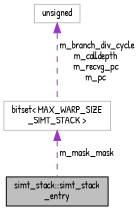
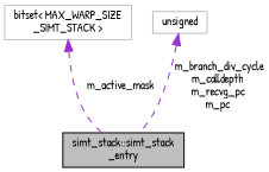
  digraph {
    fontname="Patrick Hand"
    node [color=grey75 fontname="Patrick Hand" fontsize=10 shape=record]
    edge [color=darkorchid3 dir=back fontname="Patrick Hand" fontsize=10 labelfontname=FreeSans labelfontsize=10 style=dashed]
    n1 [color=black fillcolor=grey75 fontcolor=black height=0.2 label="simt_stack::simt_stack\l_entry" style=filled width=0.4]
    n2 [height=0.2 label="bitset\< MAX_WARP_SIZE\l_SIMT_STACK \>" width=0.4]
    n3 [height=0.2 label=unsigned width=0.4]
-   n2 -> n1 [label=" m_mask_mask"]
-   n3 -> n2 [label=" m_branch_div_cycle\nm_calldepth\nm_recvg_pc\nm_pc"]
+   n2 -> n1 [label=" m_active_mask"]
+   n3 -> n1 [label=" m_branch_div_cycle\nm_calldepth\nm_recvg_pc\nm_pc"]
  }
